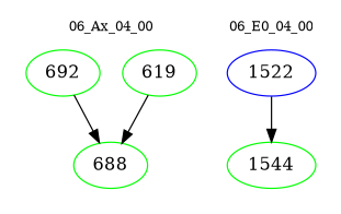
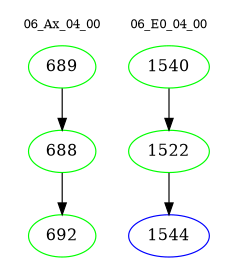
  digraph {
    node [color=green]
    edge [color=black]
-   n1 [label=619]
+   n1 [label=689]
    n2 [label=688]
    n3 [label=692]
-   n5 [color=blue label=1522]
-   n6 [label=1544]
+   n4 [label=1540]
+   n5 [label=1522]
+   n6 [color=blue label=1544]
    subgraph cluster_1 {
      color=white
      fontsize=10
      label="06_Ax_04_00"
      n1
      n2
      n3
    }
    subgraph cluster_2 {
      color=white
      fontsize=10
      label="06_E0_04_00"
+     n4
      n5
      n6
    }
    n1 -> n2
-   n3 -> n2
+   n2 -> n3
+   n4 -> n5
    n5 -> n6
  }
